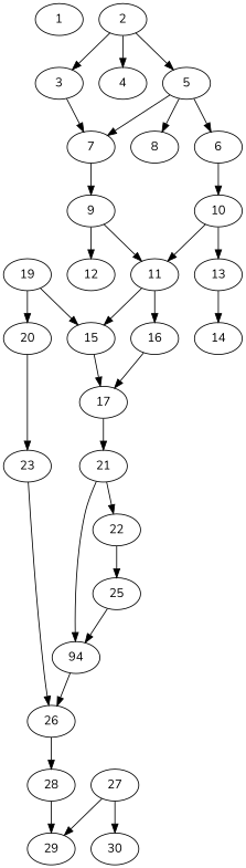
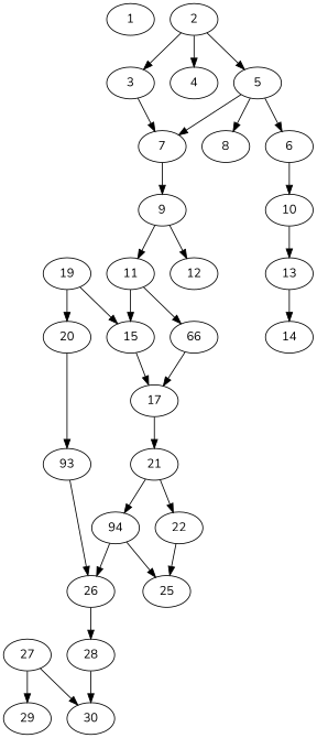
  digraph {
    fontname=Nunito
    node [alpha=0.12 fontname=Nunito]
    edge [fontname=Nunito]
    1 [alpha=0.19]
    3
    2 [alpha=0.11]
    4 [alpha=0.01]
    5 [alpha=0.05]
    7 [alpha=0.20]
    6 [alpha=0.08]
    8 [alpha=0.11]
    9 [alpha=0.02]
    10 [alpha=0.02]
    11 [alpha=0.03]
    12 [alpha=0.05]
    13 [alpha=0.14]
    15 [alpha=0.08]
-   16 [alpha=0.01]
+   16 [alpha=0.01 label=66]
    14
    17 [alpha=0.18]
    21 [alpha=0.13]
    19 [alpha=0.05]
    20 [alpha=0.11]
-   23
+   23 [label=93]
    22 [alpha=0.04]
    n23 [alpha=0.19 label=94]
    25 [alpha=0.06]
    26 [alpha=0.06]
    28 [alpha=0.10]
    27 [alpha=0.16]
    29 [alpha=0.04]
    30 [alpha=0.10]
    3 -> 7
    2 -> 3
    2 -> 4
    2 -> 5
    5 -> 7
    5 -> 6
    5 -> 8
    7 -> 9
    6 -> 10
    9 -> 11
    9 -> 12
-   10 -> 11
    10 -> 13
    11 -> 15
    11 -> 16
    13 -> 14
    15 -> 17
    16 -> 17
    17 -> 21
    21 -> 22
    21 -> n23
    19 -> 15
    19 -> 20
    20 -> 23
    23 -> 26
    22 -> 25
-   25 -> n23
+   n23 -> 25
    n23 -> 26
    26 -> 28
-   28 -> 29
+   28 -> 30
    27 -> 29
    27 -> 30
  }
